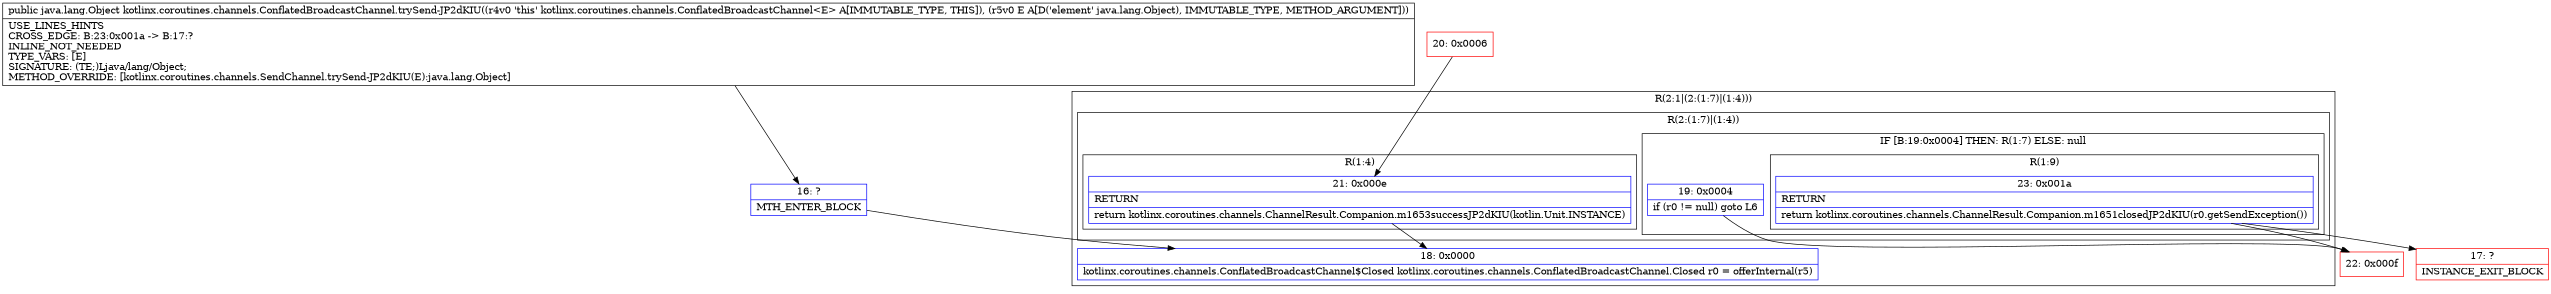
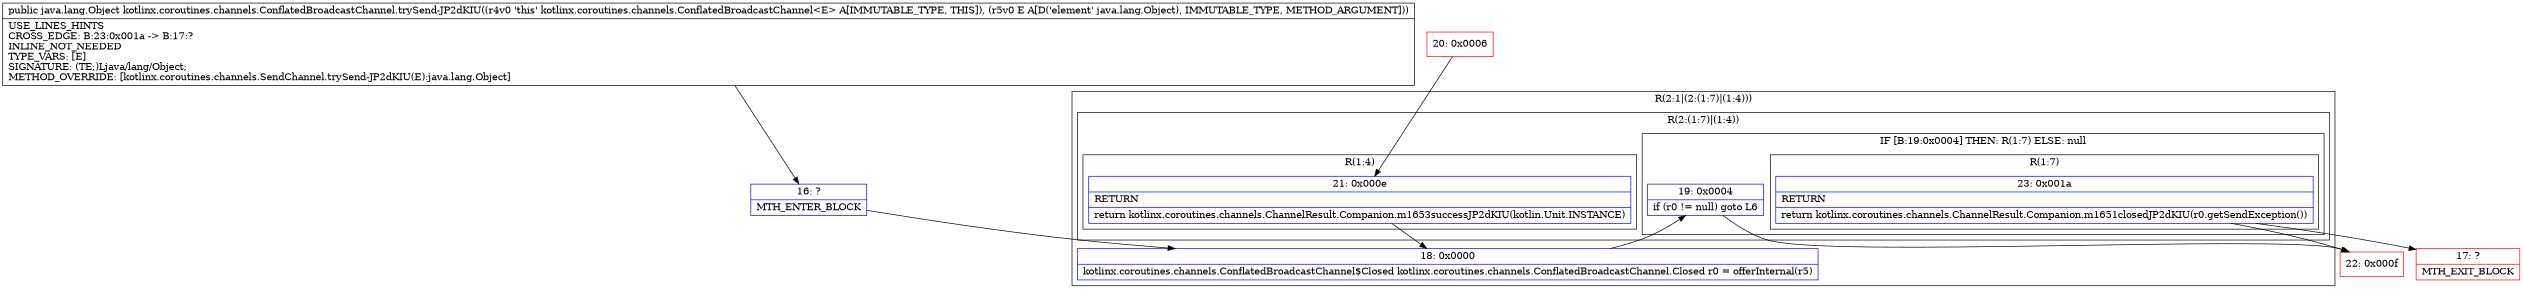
  digraph {
    node [color=blue shape=record]
    n1 [label="{23\:\ 0x001a|RETURN\l|return kotlinx.coroutines.channels.ChannelResult.Companion.m1651closedJP2dKIU(r0.getSendException())\l}"]
    n2 [label="{19\:\ 0x0004|if (r0 != null) goto L6\l}"]
    n3 [label="{21\:\ 0x000e|RETURN\l|return kotlinx.coroutines.channels.ChannelResult.Companion.m1653successJP2dKIU(kotlin.Unit.INSTANCE)\l}"]
    n4 [label="{18\:\ 0x0000|kotlinx.coroutines.channels.ConflatedBroadcastChannel$Closed kotlinx.coroutines.channels.ConflatedBroadcastChannel.Closed r0 = offerInternal(r5)\l}"]
    n5 [color=red label="{22\:\ 0x000f}"]
-   n6 [color=red label="{17\:\ ?|INSTANCE_EXIT_BLOCK\l}"]
+   n6 [color=red label="{17\:\ ?|MTH_EXIT_BLOCK\l}"]
    n7 [color=red label="{20\:\ 0x0006}"]
    n8 [label="{16\:\ ?|MTH_ENTER_BLOCK\l}"]
    n9 [label="{public java.lang.Object kotlinx.coroutines.channels.ConflatedBroadcastChannel.trySend\-JP2dKIU((r4v0 'this' kotlinx.coroutines.channels.ConflatedBroadcastChannel\<E\> A[IMMUTABLE_TYPE, THIS]), (r5v0 E A[D('element' java.lang.Object), IMMUTABLE_TYPE, METHOD_ARGUMENT]))  | USE_LINES_HINTS\lCROSS_EDGE: B:23:0x001a \-\> B:17:?\lINLINE_NOT_NEEDED\lTYPE_VARS: [E]\lSIGNATURE: (TE;)Ljava\/lang\/Object;\lMETHOD_OVERRIDE: [kotlinx.coroutines.channels.SendChannel.trySend\-JP2dKIU(E):java.lang.Object]\l}" color=""]
    subgraph cluster_1 {
      label="R(2:1|(2:(1:7)|(1:4)))"
      n4
      subgraph cluster_2 {
        label="R(2:(1:7)|(1:4))"
        subgraph cluster_3 {
          label="IF [B:19:0x0004] THEN: R(1:7) ELSE: null"
          n2
          subgraph cluster_4 {
-           label="R(1:9)"
+           label="R(1:7)"
            n1
          }
        }
        subgraph cluster_5 {
          label="R(1:4)"
          n3
        }
      }
    }
    n1 -> n5
    n1 -> n6
    n2 -> n5
    n3 -> n4
+   n4 -> n2
    n7 -> n3
    n8 -> n4
    n9 -> n8
  }
